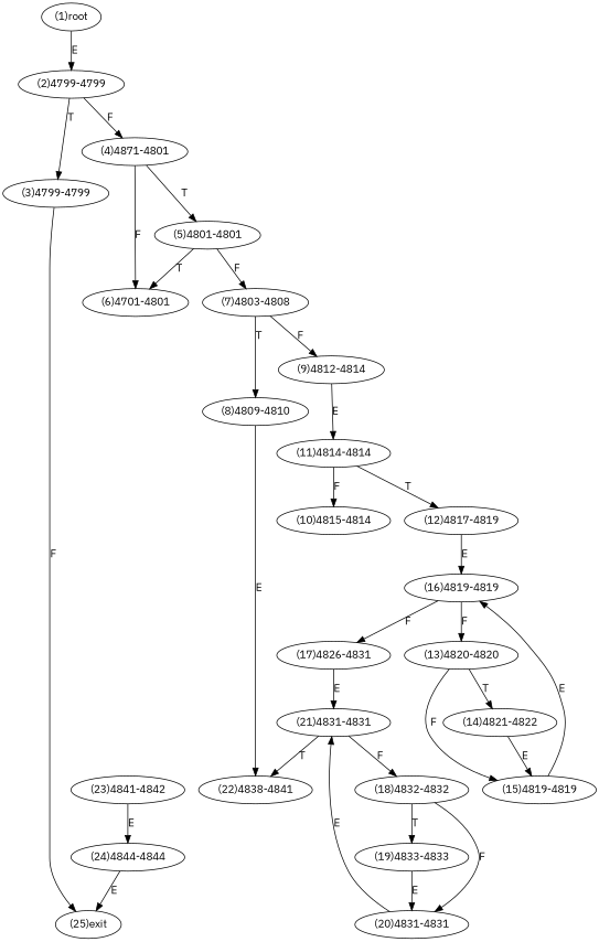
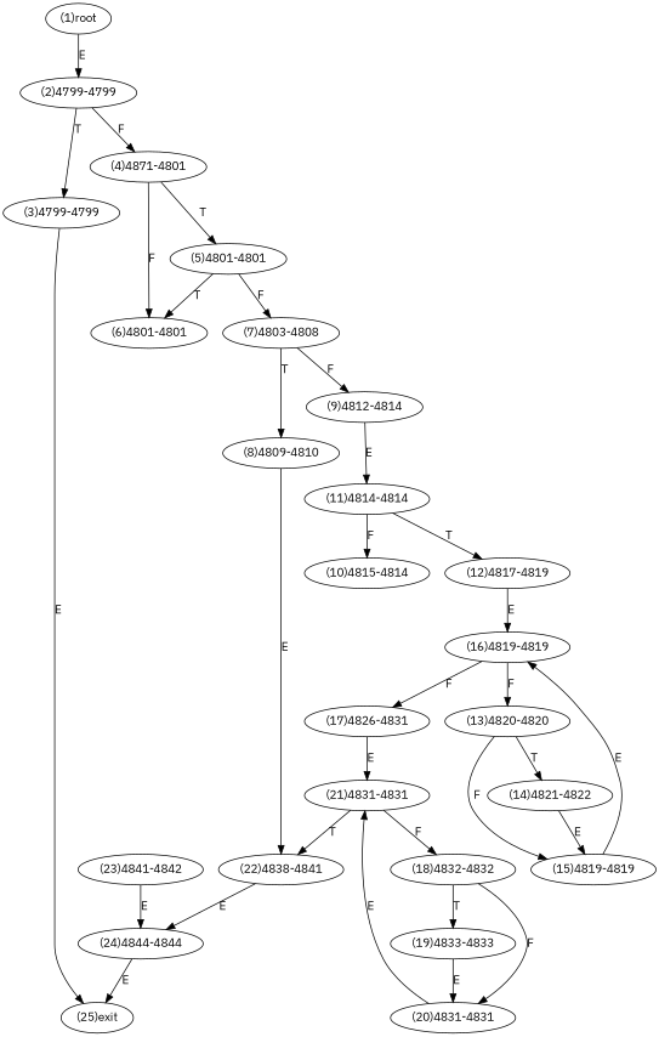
  digraph {
    fontname="IBM Plex Sans"
    node [fontname="IBM Plex Sans"]
    edge [fontname="IBM Plex Sans"]
    n1 [label="(1)root"]
    n2 [label="(2)4799-4799"]
    n3 [label="(3)4799-4799"]
    n4 [label="(4)4871-4801"]
    n5 [label="(25)exit"]
    n6 [label="(5)4801-4801"]
-   n7 [label="(6)4701-4801"]
+   n7 [label="(6)4801-4801"]
    n8 [label="(7)4803-4808"]
    n9 [label="(8)4809-4810"]
    n10 [label="(9)4812-4814"]
    n11 [label="(22)4838-4841"]
    n12 [label="(11)4814-4814"]
    n13 [label="(24)4844-4844"]
    n14 [label="(10)4815-4814"]
    n15 [label="(12)4817-4819"]
    n16 [label="(16)4819-4819"]
    n17 [label="(13)4820-4820"]
    n18 [label="(17)4826-4831"]
    n19 [label="(14)4821-4822"]
    n20 [label="(15)4819-4819"]
    n21 [label="(21)4831-4831"]
    n22 [label="(18)4832-4832"]
    n23 [label="(19)4833-4833"]
    n24 [label="(20)4831-4831"]
    n25 [label="(23)4841-4842"]
    n1 -> n2 [label=E]
    n2 -> n3 [label=T]
    n2 -> n4 [label=F]
-   n3 -> n5 [label=F]
+   n3 -> n5 [label=E]
    n4 -> n6 [label=T]
    n4 -> n7 [label=F]
    n6 -> n7 [label=T]
    n6 -> n8 [label=F]
    n8 -> n9 [label=T]
    n8 -> n10 [label=F]
    n9 -> n11 [label=E]
    n10 -> n12 [label=E]
+   n11 -> n13 [label=E]
    n12 -> n14 [label=F]
    n12 -> n15 [label=T]
    n13 -> n5 [label=E]
    n15 -> n16 [label=E]
    n16 -> n17 [label=F]
    n16 -> n18 [label=F]
    n17 -> n19 [label=T]
    n17 -> n20 [label=F]
    n18 -> n21 [label=E]
    n19 -> n20 [label=E]
    n20 -> n16 [label=E]
    n21 -> n11 [label=T]
    n21 -> n22 [label=F]
    n22 -> n23 [label=T]
    n22 -> n24 [label=F]
    n23 -> n24 [label=E]
    n24 -> n21 [label=E]
    n25 -> n13 [label=E]
  }
